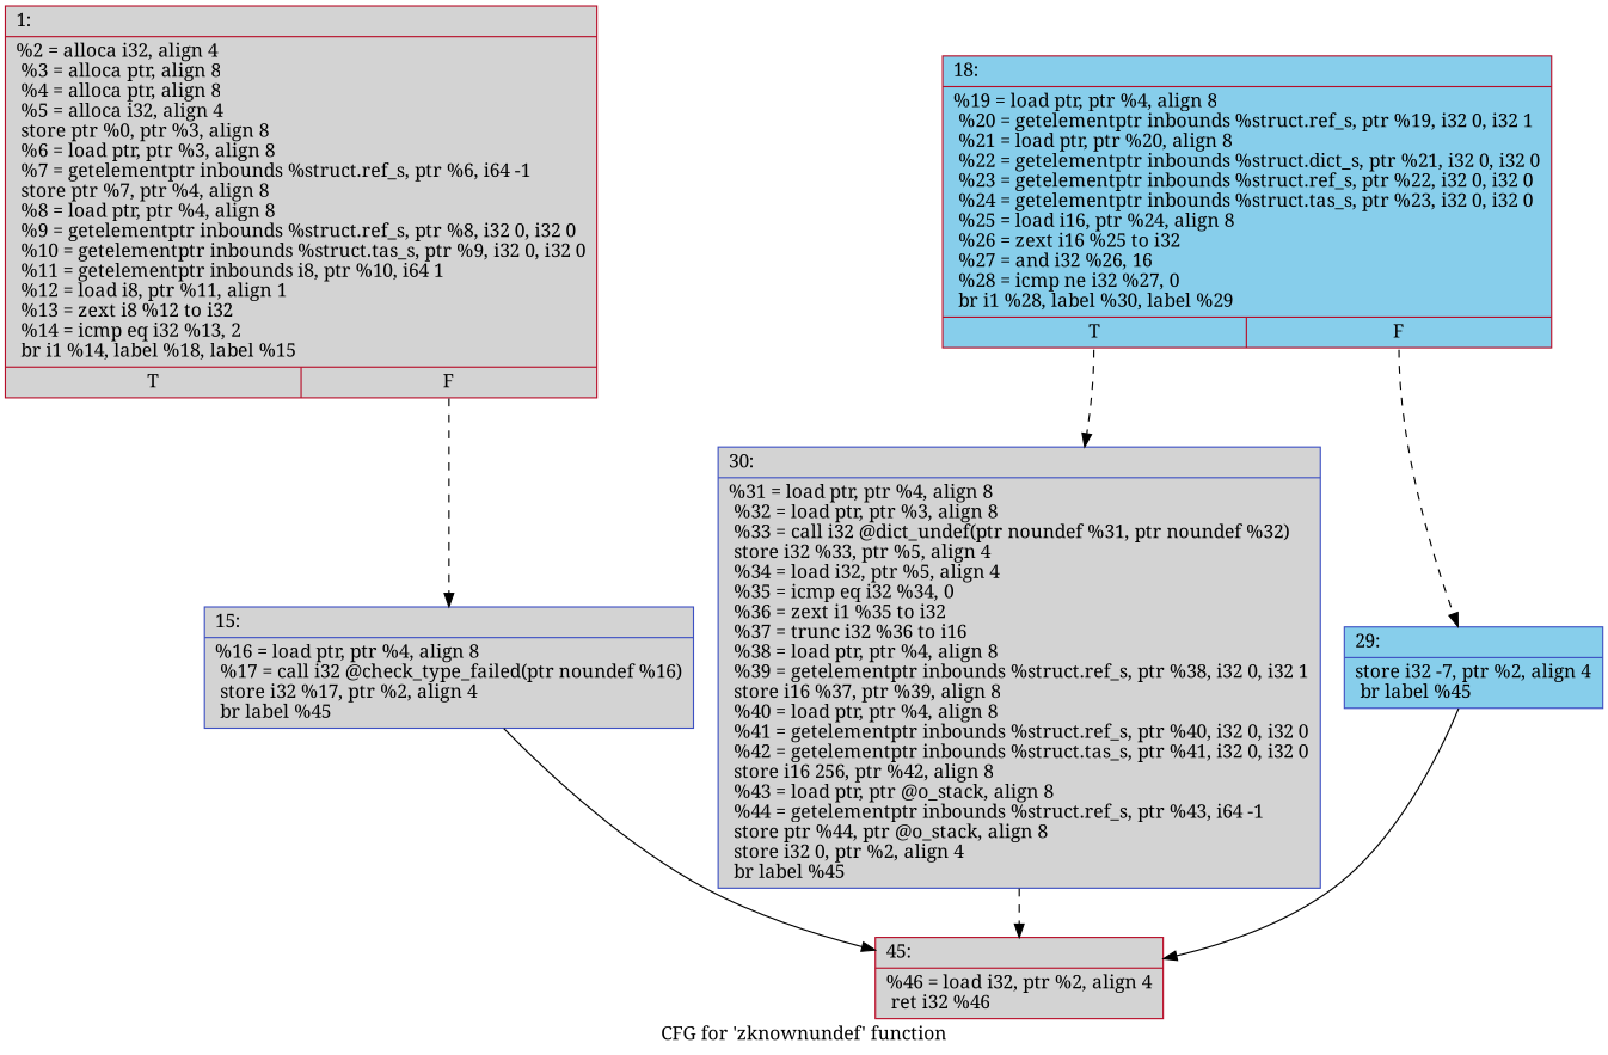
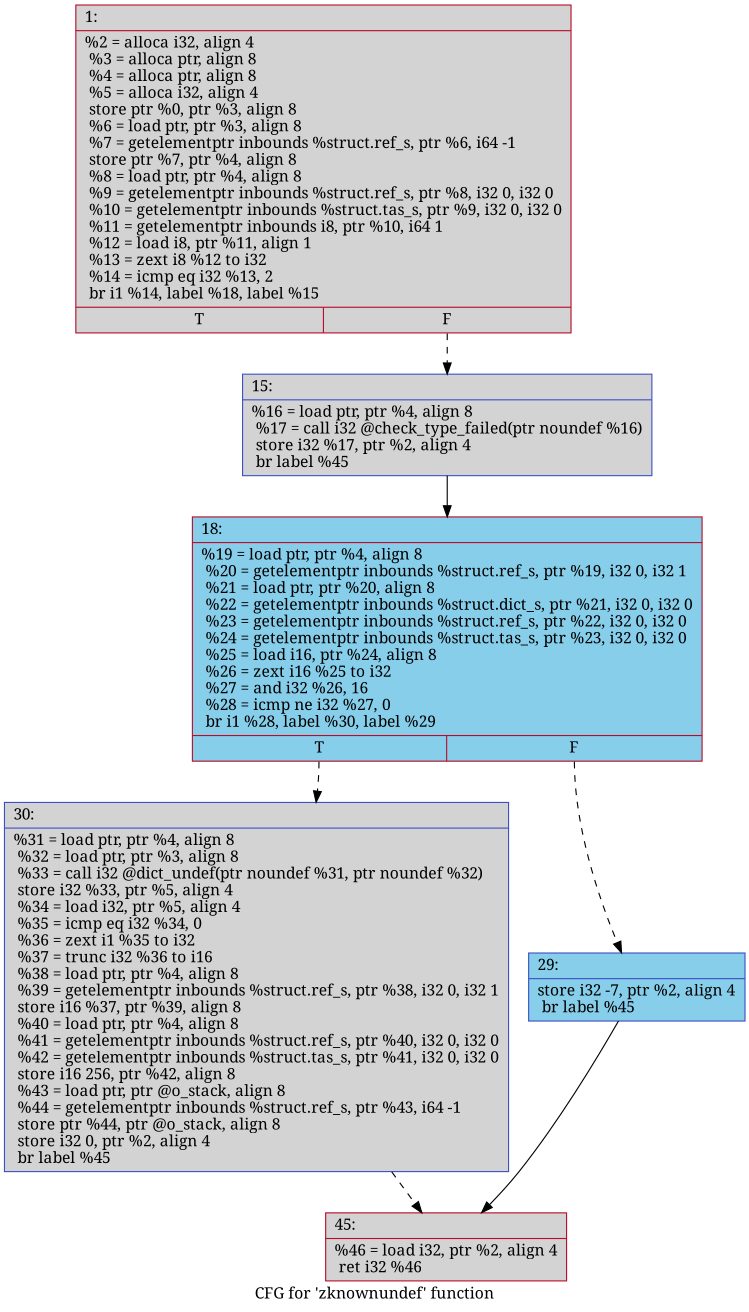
  digraph {
    fontname="Noto Serif"
    label="CFG for 'zknownundef' function"
    node [color="#b70d28ff" fillcolor=lightgrey fontname="Noto Serif" shape=record style=filled]
    edge [fontname="Noto Serif" style=dashed]
    n1 [label="{1:\l|  %2 = alloca i32, align 4\l  %3 = alloca ptr, align 8\l  %4 = alloca ptr, align 8\l  %5 = alloca i32, align 4\l  store ptr %0, ptr %3, align 8\l  %6 = load ptr, ptr %3, align 8\l  %7 = getelementptr inbounds %struct.ref_s, ptr %6, i64 -1\l  store ptr %7, ptr %4, align 8\l  %8 = load ptr, ptr %4, align 8\l  %9 = getelementptr inbounds %struct.ref_s, ptr %8, i32 0, i32 0\l  %10 = getelementptr inbounds %struct.tas_s, ptr %9, i32 0, i32 0\l  %11 = getelementptr inbounds i8, ptr %10, i64 1\l  %12 = load i8, ptr %11, align 1\l  %13 = zext i8 %12 to i32\l  %14 = icmp eq i32 %13, 2\l  br i1 %14, label %18, label %15\l|{<s0>T|<s1>F}}"]
    n2 [color="#3d50c3ff" label="{15:\l|  %16 = load ptr, ptr %4, align 8\l  %17 = call i32 @check_type_failed(ptr noundef %16)\l  store i32 %17, ptr %2, align 4\l  br label %45\l}"]
    n3 [fillcolor=skyblue label="{18:\l|  %19 = load ptr, ptr %4, align 8\l  %20 = getelementptr inbounds %struct.ref_s, ptr %19, i32 0, i32 1\l  %21 = load ptr, ptr %20, align 8\l  %22 = getelementptr inbounds %struct.dict_s, ptr %21, i32 0, i32 0\l  %23 = getelementptr inbounds %struct.ref_s, ptr %22, i32 0, i32 0\l  %24 = getelementptr inbounds %struct.tas_s, ptr %23, i32 0, i32 0\l  %25 = load i16, ptr %24, align 8\l  %26 = zext i16 %25 to i32\l  %27 = and i32 %26, 16\l  %28 = icmp ne i32 %27, 0\l  br i1 %28, label %30, label %29\l|{<s0>T|<s1>F}}"]
    n4 [color="#3d50c3ff" label="{30:\l|  %31 = load ptr, ptr %4, align 8\l  %32 = load ptr, ptr %3, align 8\l  %33 = call i32 @dict_undef(ptr noundef %31, ptr noundef %32)\l  store i32 %33, ptr %5, align 4\l  %34 = load i32, ptr %5, align 4\l  %35 = icmp eq i32 %34, 0\l  %36 = zext i1 %35 to i32\l  %37 = trunc i32 %36 to i16\l  %38 = load ptr, ptr %4, align 8\l  %39 = getelementptr inbounds %struct.ref_s, ptr %38, i32 0, i32 1\l  store i16 %37, ptr %39, align 8\l  %40 = load ptr, ptr %4, align 8\l  %41 = getelementptr inbounds %struct.ref_s, ptr %40, i32 0, i32 0\l  %42 = getelementptr inbounds %struct.tas_s, ptr %41, i32 0, i32 0\l  store i16 256, ptr %42, align 8\l  %43 = load ptr, ptr @o_stack, align 8\l  %44 = getelementptr inbounds %struct.ref_s, ptr %43, i64 -1\l  store ptr %44, ptr @o_stack, align 8\l  store i32 0, ptr %2, align 4\l  br label %45\l}"]
    n5 [color="#3d50c3ff" fillcolor=skyblue label="{29:\l|  store i32 -7, ptr %2, align 4\l  br label %45\l}"]
    n6 [label="{45:\l|  %46 = load i32, ptr %2, align 4\l  ret i32 %46\l}"]
    n1 -> n2 [tailport=s1]
-   n2 -> n6 [style=solid]
+   n2 -> n3 [style=solid]
    n3 -> n4 [tailport=s0]
    n3 -> n5 [tailport=s1]
    n4 -> n6
    n5 -> n6 [style=solid]
  }
